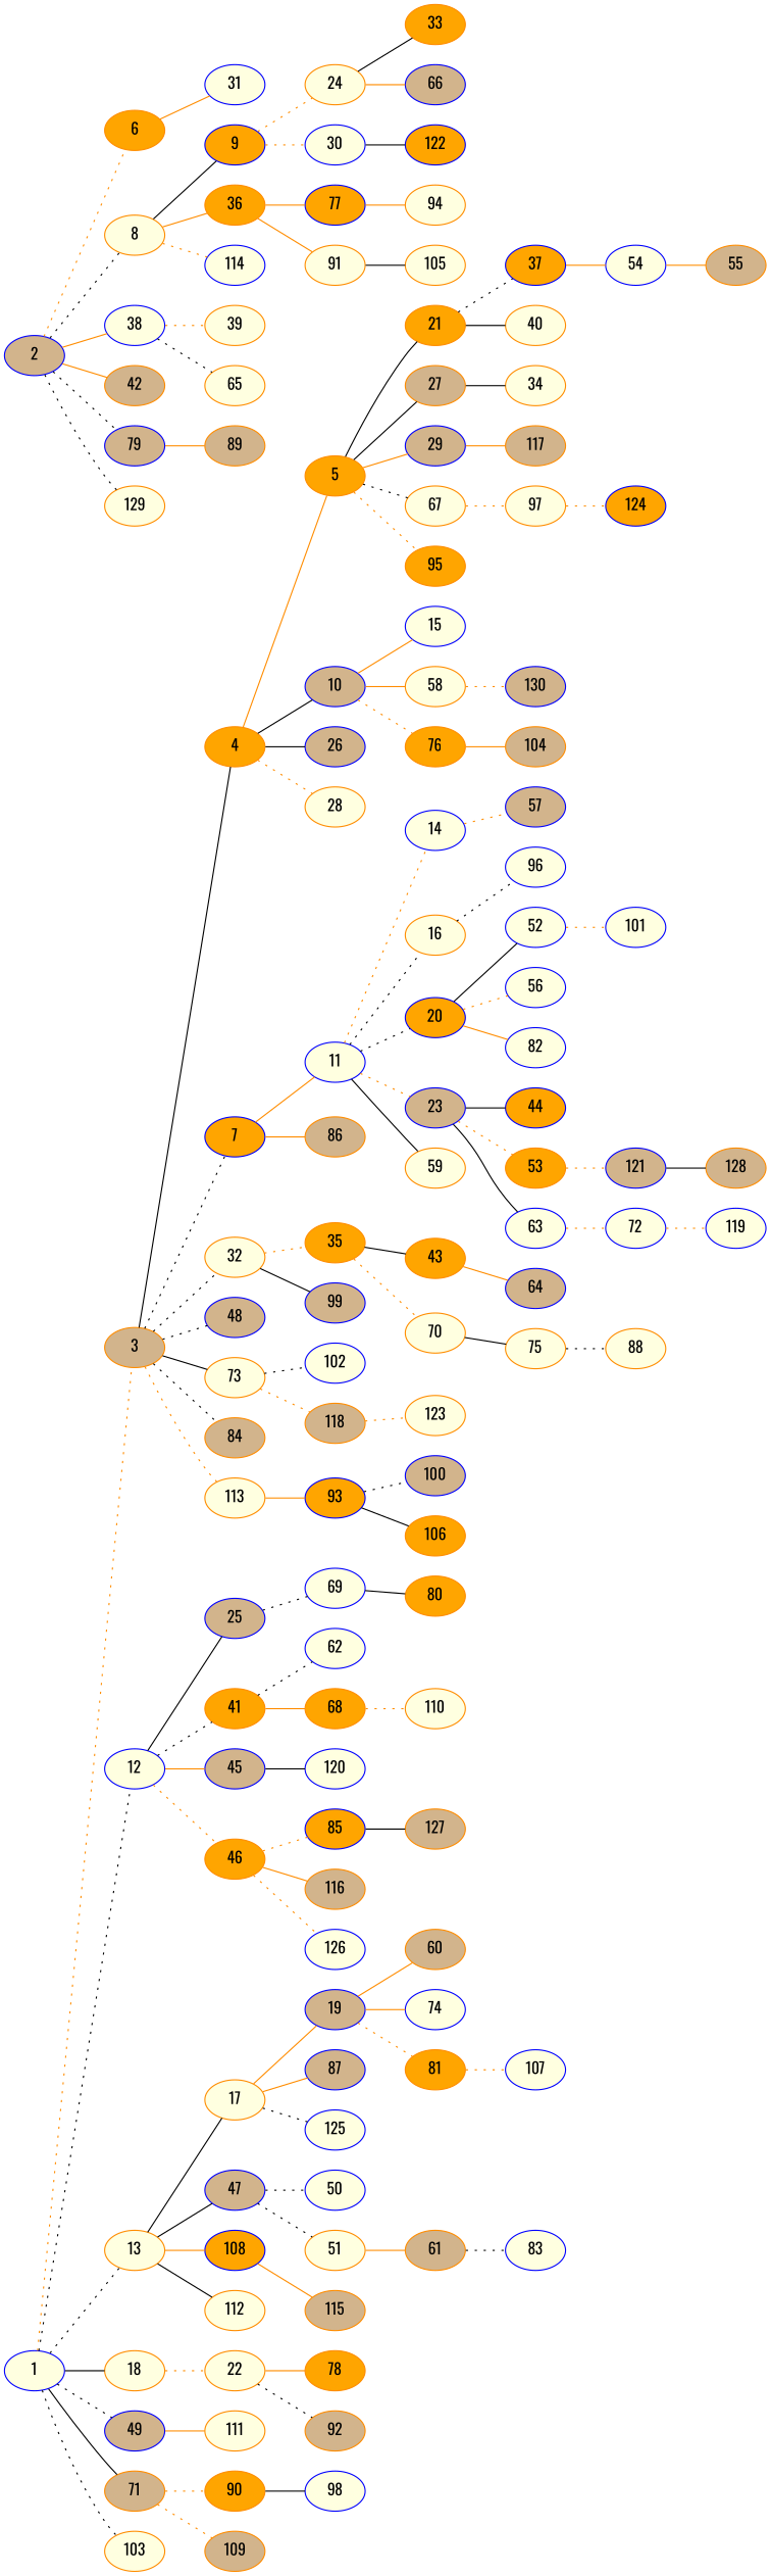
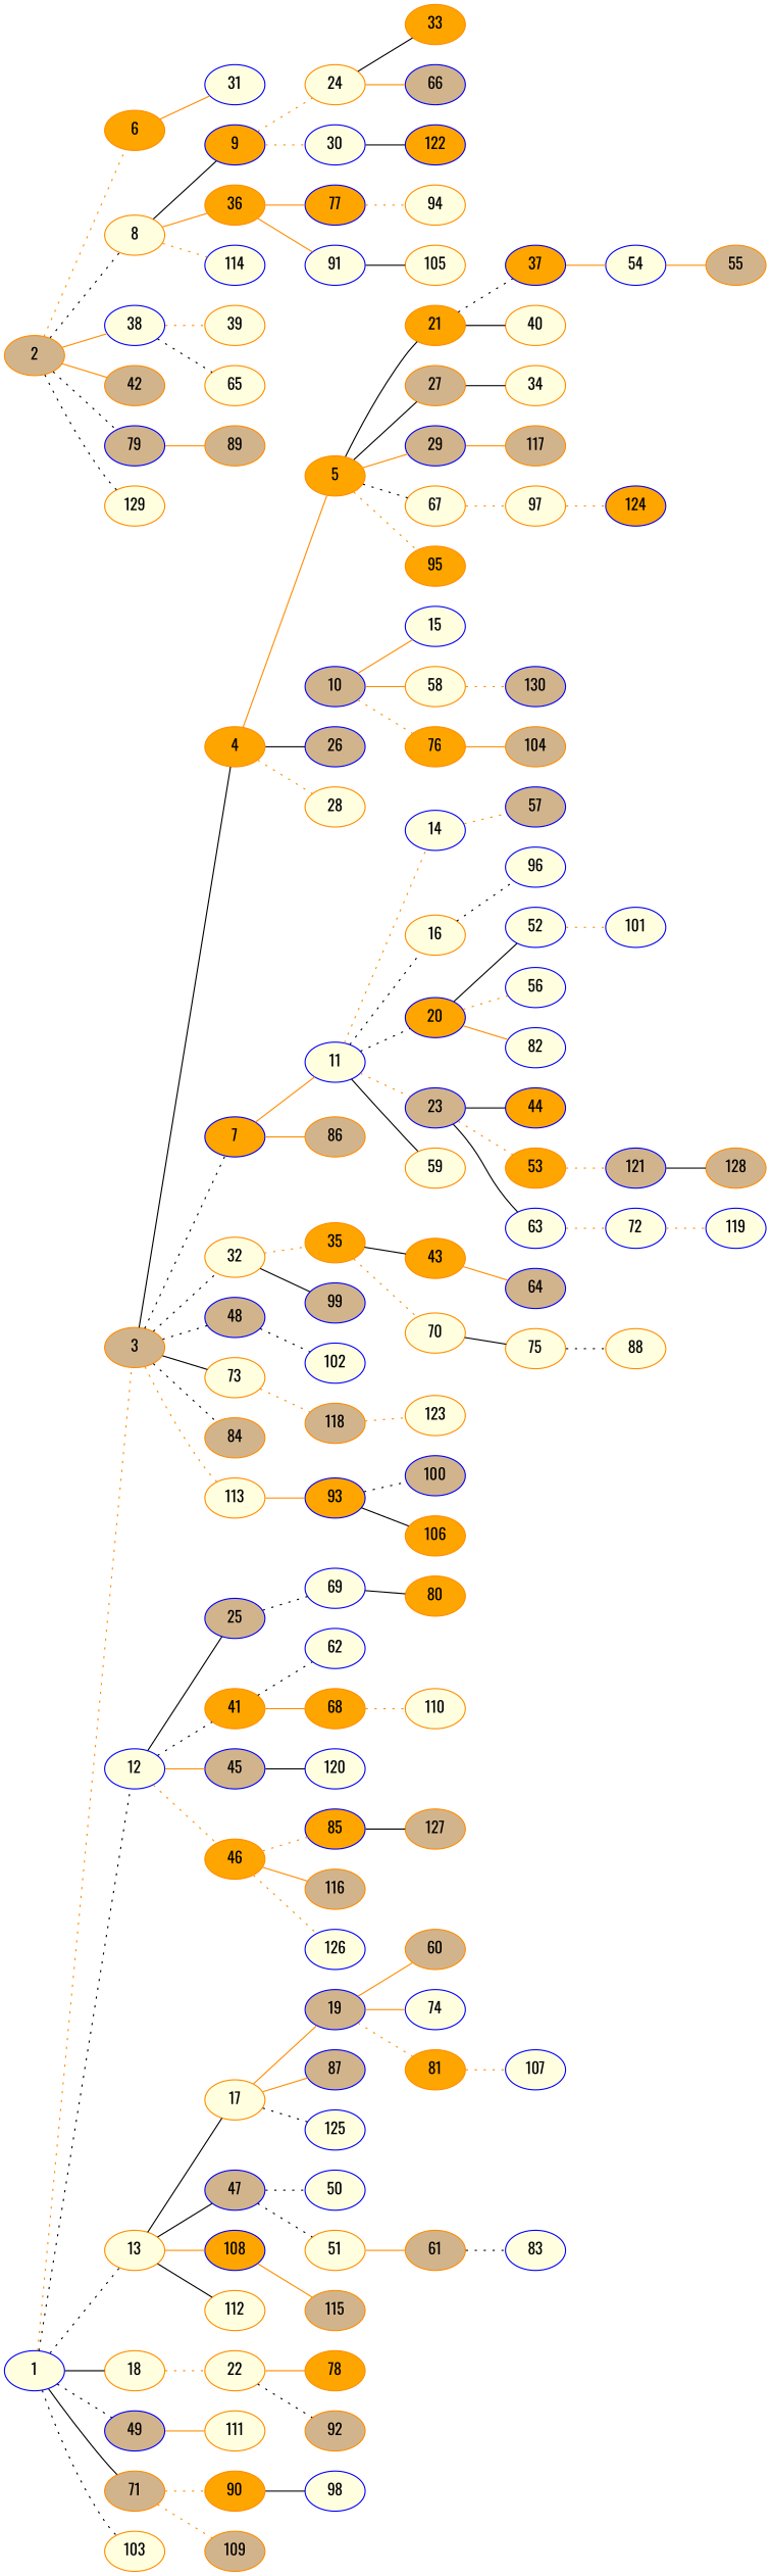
  graph {
    fontname=Oswald
    rankdir=LR
    node [color=darkorange fillcolor=lightyellow fontname=Oswald style=filled]
    edge [color=darkorange fontname=Oswald style=dotted]
    1 [color=blue]
    3 [fillcolor=tan]
    12 [color=blue]
    13
    18
    49 [color=blue fillcolor=tan]
    71 [fillcolor=tan]
    103
-   2 [color=blue fillcolor=tan]
+   2 [fillcolor=tan]
    6 [fillcolor=orange]
    8
    38 [color=blue]
    42 [fillcolor=tan]
    79 [color=blue fillcolor=tan]
    129
    4 [fillcolor=orange]
    7 [color=blue fillcolor=orange]
    32
    48 [color=blue fillcolor=tan]
    73
    84 [fillcolor=tan]
    113
    25 [color=blue fillcolor=tan]
    41 [fillcolor=orange]
    45 [color=blue fillcolor=tan]
    46 [fillcolor=orange]
    17
    47 [color=blue fillcolor=tan]
    108 [color=blue fillcolor=orange]
    112
    22
    111
    90 [fillcolor=orange]
    109 [fillcolor=tan]
    31 [color=blue]
    9 [color=blue fillcolor=orange]
    36 [fillcolor=orange]
    114 [color=blue]
    39
    65
    89 [fillcolor=tan]
    5 [fillcolor=orange]
    10 [color=blue fillcolor=tan]
    26 [color=blue fillcolor=tan]
    28
    11 [color=blue]
    86 [fillcolor=tan]
    35 [fillcolor=orange]
    99 [color=blue fillcolor=tan]
    102 [color=blue]
    118 [fillcolor=tan]
    93 [color=blue fillcolor=orange]
    21 [fillcolor=orange]
    27 [fillcolor=tan]
    29 [color=blue fillcolor=tan]
    67
    95 [fillcolor=orange]
    15 [color=blue]
    58
    76 [fillcolor=orange]
    37 [color=blue fillcolor=orange]
    40
    34
    117 [fillcolor=tan]
    97
    14 [color=blue]
    16
    20 [color=blue fillcolor=orange]
    23 [color=blue fillcolor=tan]
    59
    24
    30 [color=blue]
    77 [color=blue fillcolor=orange]
-   91
+   91 [color=blue]
    33 [fillcolor=orange]
    66 [color=blue fillcolor=tan]
    122 [color=blue fillcolor=orange]
    130 [color=blue fillcolor=tan]
    104 [fillcolor=tan]
    57 [color=blue fillcolor=tan]
    96 [color=blue]
    52 [color=blue]
    56 [color=blue]
    82 [color=blue]
    44 [color=blue fillcolor=orange]
    53 [fillcolor=orange]
    63 [color=blue]
    69 [color=blue]
    62 [color=blue]
    68 [fillcolor=orange]
    120 [color=blue]
    85 [color=blue fillcolor=orange]
    116 [fillcolor=tan]
    126 [color=blue]
    19 [color=blue fillcolor=tan]
    87 [color=blue fillcolor=tan]
    125 [color=blue]
    50 [color=blue]
    51
    115 [fillcolor=tan]
    60 [fillcolor=tan]
    74 [color=blue]
    81 [fillcolor=orange]
    78 [fillcolor=orange]
    92 [fillcolor=tan]
    107 [color=blue]
    101 [color=blue]
    54 [color=blue]
    121 [color=blue fillcolor=tan]
    72 [color=blue]
    80 [fillcolor=orange]
    43 [fillcolor=orange]
    70
    64 [color=blue fillcolor=tan]
    75
    94
    105
    55 [fillcolor=tan]
    110
    127 [fillcolor=tan]
    61 [fillcolor=tan]
    83 [color=blue]
    128 [fillcolor=tan]
    119 [color=blue]
    124 [color=blue fillcolor=orange]
    88
    98 [color=blue]
    123
    100 [color=blue fillcolor=tan]
    106 [fillcolor=orange]
    1 -- 3
    1 -- 12 [color=black]
    1 -- 13 [color=black]
    1 -- 18 [color=black style=solid]
    1 -- 49 [color=black]
    1 -- 71 [color=black style=solid]
    1 -- 103 [color=black]
    3 -- 4 [color=black style=solid]
    3 -- 7 [color=black]
    3 -- 32 [color=black]
    3 -- 48 [color=black]
    3 -- 73 [color=black style=solid]
    3 -- 84 [color=black]
    3 -- 113
    12 -- 25 [color=black style=solid]
    12 -- 41 [color=black]
    12 -- 45 [style=solid]
    12 -- 46
    13 -- 17 [color=black style=solid]
    13 -- 47 [color=black style=solid]
    13 -- 108 [style=solid]
    13 -- 112 [color=black style=solid]
    18 -- 22
    49 -- 111 [style=solid]
    71 -- 90
    71 -- 109
    2 -- 6
    2 -- 8 [color=black]
    2 -- 38 [style=solid]
    2 -- 42 [style=solid]
    2 -- 79 [color=black]
    2 -- 129 [color=black]
    6 -- 31 [style=solid]
    8 -- 9 [color=black style=solid]
    8 -- 36 [style=solid]
    8 -- 114
    38 -- 39
    38 -- 65 [color=black]
    79 -- 89 [style=solid]
    4 -- 5 [style=solid]
-   4 -- 10 [color=black style=solid]
    4 -- 26 [color=black style=solid]
    4 -- 28
    7 -- 11 [style=solid]
    7 -- 86 [style=solid]
    32 -- 35
    32 -- 99 [color=black style=solid]
-   73 -- 102 [color=black]
+   48 -- 102 [color=black]
    73 -- 118
    113 -- 93 [style=solid]
    25 -- 69 [color=black]
    41 -- 62 [color=black]
    41 -- 68 [style=solid]
    45 -- 120 [color=black style=solid]
    46 -- 85
    46 -- 116 [style=solid]
    46 -- 126
    17 -- 19 [style=solid]
    17 -- 87 [style=solid]
    17 -- 125 [color=black]
    47 -- 50 [color=black]
    47 -- 51 [color=black]
    108 -- 115 [style=solid]
    22 -- 78 [style=solid]
    22 -- 92 [color=black]
    90 -- 98 [color=black style=solid]
    9 -- 24
    9 -- 30
    36 -- 77 [style=solid]
    36 -- 91 [style=solid]
    5 -- 21 [color=black style=solid]
    5 -- 27 [color=black style=solid]
    5 -- 29 [style=solid]
    5 -- 67 [color=black]
    5 -- 95
    10 -- 15 [style=solid]
    10 -- 58 [style=solid]
    10 -- 76
    11 -- 14
    11 -- 16 [color=black]
    11 -- 20 [color=black]
    11 -- 23
    11 -- 59 [color=black style=solid]
    35 -- 43 [color=black style=solid]
    35 -- 70
    118 -- 123
    93 -- 100 [color=black]
    93 -- 106 [color=black style=solid]
    21 -- 37 [color=black]
    21 -- 40 [color=black style=solid]
    27 -- 34 [color=black style=solid]
    29 -- 117 [style=solid]
    67 -- 97
    58 -- 130
    76 -- 104 [style=solid]
    37 -- 54 [style=solid]
    97 -- 124
    14 -- 57
    16 -- 96 [color=black]
    20 -- 52 [color=black style=solid]
    20 -- 56
    20 -- 82 [style=solid]
    23 -- 44 [color=black style=solid]
    23 -- 53
    23 -- 63 [color=black style=solid]
    24 -- 33 [color=black style=solid]
    24 -- 66 [style=solid]
    30 -- 122 [color=black style=solid]
-   77 -- 94 [style=solid]
+   77 -- 94
    91 -- 105 [color=black style=solid]
    52 -- 101
    53 -- 121
    63 -- 72
    69 -- 80 [color=black style=solid]
    68 -- 110
    85 -- 127 [color=black style=solid]
    19 -- 60 [style=solid]
    19 -- 74 [style=solid]
    19 -- 81
    51 -- 61 [style=solid]
    81 -- 107
    54 -- 55 [style=solid]
    121 -- 128 [color=black style=solid]
    72 -- 119
    43 -- 64 [style=solid]
    70 -- 75 [color=black style=solid]
    75 -- 88 [color=black]
    61 -- 83 [color=black]
  }
